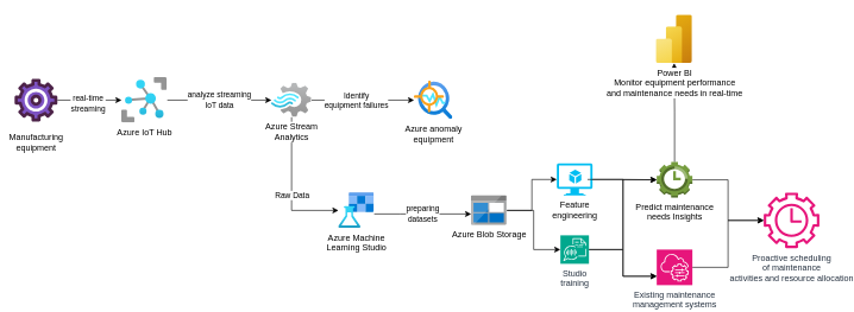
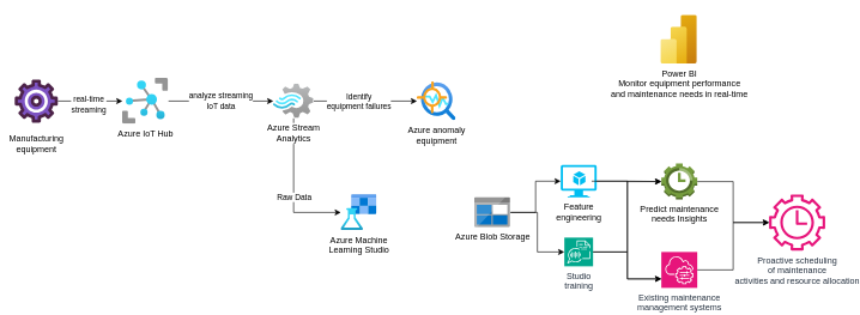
  <mxCell id="0" />
  <mxCell id="1" parent="0" />
  <mxCell id="2" style="edgeStyle=orthogonalEdgeStyle;rounded=0;orthogonalLoop=1;jettySize=auto;html=1;" edge="1" parent="1" source="4" target="7"><mxGeometry relative="1" as="geometry" /></mxCell>
  <mxCell id="3" value="real-time &lt;br&gt;streaming" style="edgeLabel;html=1;align=center;verticalAlign=middle;resizable=0;points=[];" vertex="1" connectable="0" parent="2"><mxGeometry x="-0.037" y="-4" relative="1" as="geometry"><mxPoint as="offset" /></mxGeometry></mxCell>
  <mxCell id="4" value="Manufacturing &lt;br&gt;equipment" style="verticalLabelPosition=bottom;aspect=fixed;html=1;shape=mxgraph.salesforce.manufacturing;" vertex="1" parent="1"><mxGeometry x="20" y="110" width="60" height="60" as="geometry" /></mxCell>
  <mxCell id="5" style="edgeStyle=orthogonalEdgeStyle;rounded=0;orthogonalLoop=1;jettySize=auto;html=1;" edge="1" parent="1" source="7" target="12"><mxGeometry relative="1" as="geometry" /></mxCell>
  <mxCell id="6" value="analyze streaming &lt;br&gt;IoT data" style="edgeLabel;html=1;align=center;verticalAlign=middle;resizable=0;points=[];" vertex="1" connectable="0" parent="5"><mxGeometry x="-0.012" y="2" relative="1" as="geometry"><mxPoint y="1" as="offset" /></mxGeometry></mxCell>
  <mxCell id="7" value="Azure IoT Hub" style="image;aspect=fixed;html=1;points=[];align=center;fontSize=12;image=img/lib/azure2/iot/IoT_Hub.svg;" vertex="1" parent="1"><mxGeometry x="170" y="108" width="64" height="64" as="geometry" /></mxCell>
  <mxCell id="8" style="edgeStyle=orthogonalEdgeStyle;rounded=0;orthogonalLoop=1;jettySize=auto;html=1;" edge="1" parent="1" source="12" target="13"><mxGeometry relative="1" as="geometry" /></mxCell>
  <mxCell id="9" value="Identify &lt;br&gt;equipment failures" style="edgeLabel;html=1;align=center;verticalAlign=middle;resizable=0;points=[];" vertex="1" connectable="0" parent="8"><mxGeometry x="-0.134" relative="1" as="geometry"><mxPoint as="offset" /></mxGeometry></mxCell>
  <mxCell id="10" style="edgeStyle=orthogonalEdgeStyle;rounded=0;orthogonalLoop=1;jettySize=auto;html=1;" edge="1" parent="1" source="12" target="15"><mxGeometry relative="1" as="geometry"><Array as="points"><mxPoint x="408" y="295" /></Array></mxGeometry></mxCell>
  <mxCell id="11" value="Raw Data" style="edgeLabel;html=1;align=center;verticalAlign=middle;resizable=0;points=[];" vertex="1" connectable="0" parent="10"><mxGeometry x="0.108" relative="1" as="geometry"><mxPoint as="offset" /></mxGeometry></mxCell>
  <mxCell id="12" value="Azure Stream &lt;br&gt;Analytics" style="image;aspect=fixed;html=1;points=[];align=center;fontSize=12;image=img/lib/azure2/analytics/Stream_Analytics_Jobs.svg;" vertex="1" parent="1"><mxGeometry x="380" y="116" width="56.28" height="48" as="geometry" /></mxCell>
  <mxCell id="13" value="Azure anomaly &lt;br&gt;equipment" style="image;aspect=fixed;html=1;points=[];align=center;fontSize=12;image=img/lib/azure2/ai_machine_learning/Anomaly_Detector.svg;" vertex="1" parent="1"><mxGeometry x="580" y="113" width="54" height="54" as="geometry" /></mxCell>
- <mxCell id="14" value="preparing &lt;br&gt;datasets" style="edgeStyle=orthogonalEdgeStyle;rounded=0;orthogonalLoop=1;jettySize=auto;html=1;" edge="1" parent="1" source="15" target="16"><mxGeometry relative="1" as="geometry"><Array as="points"><mxPoint x="560" y="300" /><mxPoint x="560" y="300" /></Array></mxGeometry></mxCell>
  <mxCell id="15" value="Azure Machine &lt;br&gt;Learning Studio" style="image;aspect=fixed;html=1;points=[];align=center;fontSize=12;image=img/lib/azure2/ai_machine_learning/Machine_Learning_Studio_Workspaces.svg;" vertex="1" parent="1"><mxGeometry x="474" y="270" width="50" height="50" as="geometry" /></mxCell>
  <mxCell id="16" value="Azure Blob Storage" style="image;sketch=0;aspect=fixed;html=1;points=[];align=center;fontSize=12;image=img/lib/mscae/BlobBlock.svg;" vertex="1" parent="1"><mxGeometry x="660" y="274" width="50" height="42" as="geometry" /></mxCell>
  <mxCell id="17" value="Feature &lt;br&gt;engineering" style="verticalLabelPosition=bottom;html=1;verticalAlign=top;align=center;strokeColor=none;fillColor=#00BEF2;shape=mxgraph.azure.virtual_machine_feature;pointerEvents=1;" vertex="1" parent="1"><mxGeometry x="780" y="229" width="50" height="45" as="geometry" /></mxCell>
  <mxCell id="18" style="edgeStyle=orthogonalEdgeStyle;rounded=0;orthogonalLoop=1;jettySize=auto;html=1;entryX=0;entryY=0.5;entryDx=0;entryDy=0;entryPerimeter=0;" edge="1" parent="1" source="19" target="24"><mxGeometry relative="1" as="geometry" /></mxCell>
  <mxCell id="19" value="Studio &lt;br&gt;training" style="sketch=0;points=[[0,0,0],[0.25,0,0],[0.5,0,0],[0.75,0,0],[1,0,0],[0,1,0],[0.25,1,0],[0.5,1,0],[0.75,1,0],[1,1,0],[0,0.25,0],[0,0.5,0],[0,0.75,0],[1,0.25,0],[1,0.5,0],[1,0.75,0]];outlineConnect=0;fontColor=#232F3E;fillColor=#01A88D;strokeColor=#ffffff;dashed=0;verticalLabelPosition=bottom;verticalAlign=top;align=center;html=1;fontSize=12;fontStyle=0;aspect=fixed;shape=mxgraph.aws4.resourceIcon;resIcon=mxgraph.aws4.transcribe;" vertex="1" parent="1"><mxGeometry x="785" y="330" width="40" height="40" as="geometry" /></mxCell>
  <mxCell id="20" style="edgeStyle=orthogonalEdgeStyle;rounded=0;orthogonalLoop=1;jettySize=auto;html=1;entryX=0;entryY=0.5;entryDx=0;entryDy=0;entryPerimeter=0;" edge="1" parent="1" source="16" target="17"><mxGeometry relative="1" as="geometry" /></mxCell>
  <mxCell id="21" style="edgeStyle=orthogonalEdgeStyle;rounded=0;orthogonalLoop=1;jettySize=auto;html=1;entryX=0;entryY=0.5;entryDx=0;entryDy=0;entryPerimeter=0;" edge="1" parent="1" source="16" target="19"><mxGeometry relative="1" as="geometry" /></mxCell>
  <mxCell id="22" style="edgeStyle=orthogonalEdgeStyle;rounded=0;orthogonalLoop=1;jettySize=auto;html=1;" edge="1" parent="1" source="24" target="30"><mxGeometry relative="1" as="geometry" /></mxCell>
- <mxCell id="23" style="edgeStyle=orthogonalEdgeStyle;rounded=0;orthogonalLoop=1;jettySize=auto;html=1;" edge="1" parent="1" source="24" target="31"><mxGeometry relative="1" as="geometry" /></mxCell>
  <mxCell id="24" value="Predict maintenance &lt;br&gt;needs Insights" style="outlineConnect=0;dashed=0;verticalLabelPosition=bottom;verticalAlign=top;align=center;html=1;shape=mxgraph.aws3.maintenance_window;fillColor=#759C3E;gradientColor=none;" vertex="1" parent="1"><mxGeometry x="920" y="227" width="50" height="50" as="geometry" /></mxCell>
  <mxCell id="25" style="edgeStyle=orthogonalEdgeStyle;rounded=0;orthogonalLoop=1;jettySize=auto;html=1;" edge="1" parent="1" source="26" target="30"><mxGeometry relative="1" as="geometry"><mxPoint x="1040" y="309" as="targetPoint" /><Array as="points"><mxPoint x="1020" y="375" /><mxPoint x="1020" y="309" /></Array></mxGeometry></mxCell>
  <mxCell id="26" value="Existing maintenance &lt;br&gt;management systems" style="sketch=0;points=[[0,0,0],[0.25,0,0],[0.5,0,0],[0.75,0,0],[1,0,0],[0,1,0],[0.25,1,0],[0.5,1,0],[0.75,1,0],[1,1,0],[0,0.25,0],[0,0.5,0],[0,0.75,0],[1,0.25,0],[1,0.5,0],[1,0.75,0]];points=[[0,0,0],[0.25,0,0],[0.5,0,0],[0.75,0,0],[1,0,0],[0,1,0],[0.25,1,0],[0.5,1,0],[0.75,1,0],[1,1,0],[0,0.25,0],[0,0.5,0],[0,0.75,0],[1,0.25,0],[1,0.5,0],[1,0.75,0]];outlineConnect=0;fontColor=#232F3E;fillColor=#E7157B;strokeColor=#ffffff;dashed=0;verticalLabelPosition=bottom;verticalAlign=top;align=center;html=1;fontSize=12;fontStyle=0;aspect=fixed;shape=mxgraph.aws4.resourceIcon;resIcon=mxgraph.aws4.systems_manager;" vertex="1" parent="1"><mxGeometry x="920" y="350" width="50" height="50" as="geometry" /></mxCell>
  <mxCell id="27" style="edgeStyle=orthogonalEdgeStyle;rounded=0;orthogonalLoop=1;jettySize=auto;html=1;entryX=0;entryY=0.5;entryDx=0;entryDy=0;entryPerimeter=0;" edge="1" parent="1" source="17" target="24"><mxGeometry relative="1" as="geometry" /></mxCell>
  <mxCell id="28" style="edgeStyle=orthogonalEdgeStyle;rounded=0;orthogonalLoop=1;jettySize=auto;html=1;entryX=0;entryY=0.75;entryDx=0;entryDy=0;entryPerimeter=0;" edge="1" parent="1" target="26"><mxGeometry relative="1" as="geometry"><mxPoint x="823" y="251.5" as="sourcePoint" /><mxPoint x="913" y="387.5" as="targetPoint" /><Array as="points"><mxPoint x="873" y="252" /><mxPoint x="873" y="388" /></Array></mxGeometry></mxCell>
  <mxCell id="29" style="edgeStyle=orthogonalEdgeStyle;rounded=0;orthogonalLoop=1;jettySize=auto;html=1;entryX=0;entryY=0.75;entryDx=0;entryDy=0;entryPerimeter=0;" edge="1" parent="1" source="19" target="26"><mxGeometry relative="1" as="geometry" /></mxCell>
  <mxCell id="30" value="Proactive scheduling &lt;br&gt;of maintenance &lt;br&gt;activities and resource allocation" style="sketch=0;outlineConnect=0;fontColor=#232F3E;gradientColor=none;fillColor=#E7157B;strokeColor=none;dashed=0;verticalLabelPosition=bottom;verticalAlign=top;align=center;html=1;fontSize=12;fontStyle=0;aspect=fixed;pointerEvents=1;shape=mxgraph.aws4.maintenance_windows;" vertex="1" parent="1"><mxGeometry x="1070" y="270" width="78" height="78" as="geometry" /></mxCell>
  <mxCell id="31" value="Power BI&lt;br&gt;Monitor equipment performance &lt;br&gt;and maintenance needs in real-time" style="image;aspect=fixed;html=1;points=[];align=center;fontSize=12;image=img/lib/azure2/analytics/Power_BI_Embedded.svg;" vertex="1" parent="1"><mxGeometry x="919" y="20" width="51" height="68" as="geometry" /></mxCell>
